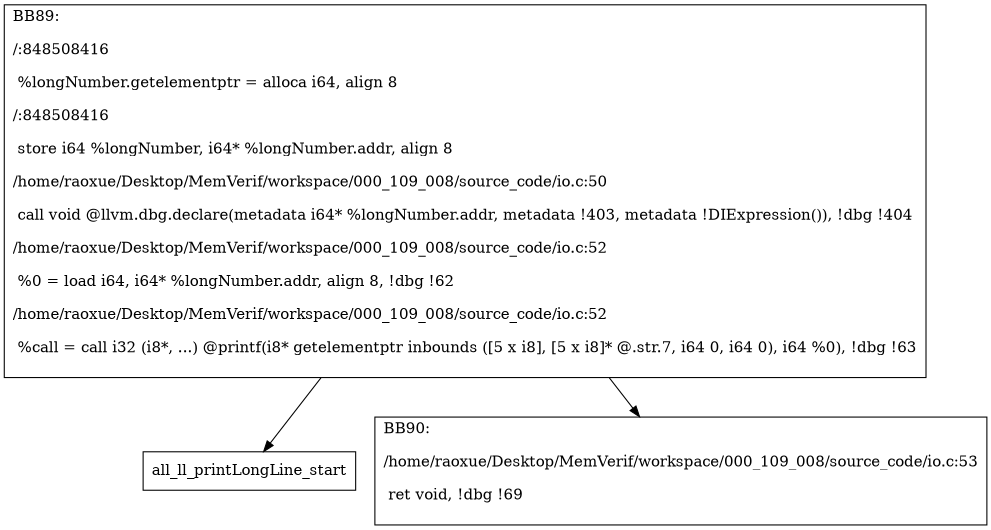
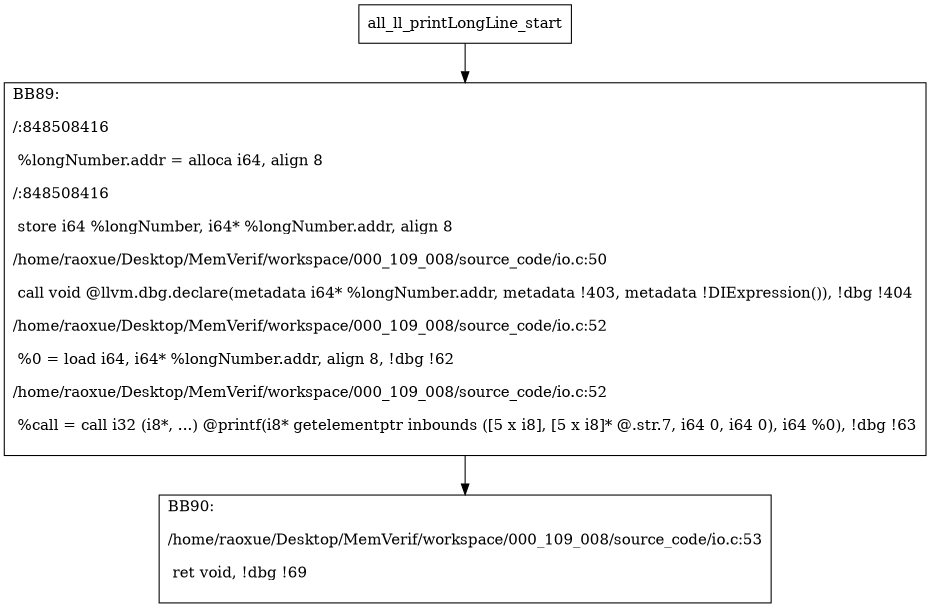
  digraph {
    node [shape=record]
    n1 [label="{all_ll_printLongLine_start}"]
-   n2 [label="{BB89:\l\l/:848508416\l\n  %longNumber.getelementptr = alloca i64, align 8\l\n/:848508416\l\n  store i64 %longNumber, i64* %longNumber.addr, align 8\l\n/home/raoxue/Desktop/MemVerif/workspace/000_109_008/source_code/io.c:50\l\n  call void @llvm.dbg.declare(metadata i64* %longNumber.addr, metadata !403, metadata !DIExpression()), !dbg !404\l\n/home/raoxue/Desktop/MemVerif/workspace/000_109_008/source_code/io.c:52\l\n  %0 = load i64, i64* %longNumber.addr, align 8, !dbg !62\l\n/home/raoxue/Desktop/MemVerif/workspace/000_109_008/source_code/io.c:52\l\n  %call = call i32 (i8*, ...) @printf(i8* getelementptr inbounds ([5 x i8], [5 x i8]* @.str.7, i64 0, i64 0), i64 %0), !dbg !63\l\n}"]
+   n2 [label="{BB89:\l\l/:848508416\l\n  %longNumber.addr = alloca i64, align 8\l\n/:848508416\l\n  store i64 %longNumber, i64* %longNumber.addr, align 8\l\n/home/raoxue/Desktop/MemVerif/workspace/000_109_008/source_code/io.c:50\l\n  call void @llvm.dbg.declare(metadata i64* %longNumber.addr, metadata !403, metadata !DIExpression()), !dbg !404\l\n/home/raoxue/Desktop/MemVerif/workspace/000_109_008/source_code/io.c:52\l\n  %0 = load i64, i64* %longNumber.addr, align 8, !dbg !62\l\n/home/raoxue/Desktop/MemVerif/workspace/000_109_008/source_code/io.c:52\l\n  %call = call i32 (i8*, ...) @printf(i8* getelementptr inbounds ([5 x i8], [5 x i8]* @.str.7, i64 0, i64 0), i64 %0), !dbg !63\l\n}"]
    n3 [label="{BB90:\l\l/home/raoxue/Desktop/MemVerif/workspace/000_109_008/source_code/io.c:53\l\n  ret void, !dbg !69\l\n}"]
-   n2 -> n1
+   n1 -> n2
    n2 -> n3
  }
